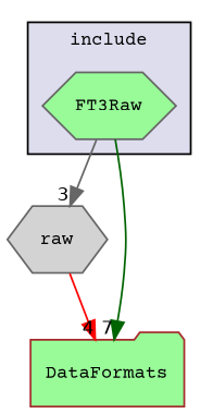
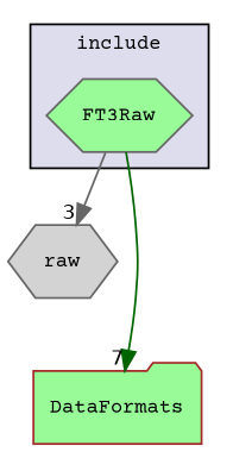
  digraph {
    compound=true
    fontname="Courier Prime"
    node [color=gray40 fillcolor=palegreen fontname="Courier Prime" fontsize=10 shape=hexagon style=filled]
    edge [fontname="Courier Prime" labeldistance=1.5 labelfontname=Helvetica labelfontsize=10]
    n1 [label=FT3Raw pencolor=black]
    n2 [fillcolor=lightgrey label=raw]
    n3 [color=brown label=DataFormats shape=folder]
    subgraph cluster_1 {
      bgcolor="#ddddee"
      fontsize=10
      label=include
      pencolor=black
      n1
    }
    n1 -> n2 [color=gray40 headlabel=3]
    n1 -> n3 [color=darkgreen headlabel=7]
-   n2 -> n3 [color=red headlabel=4]
  }
